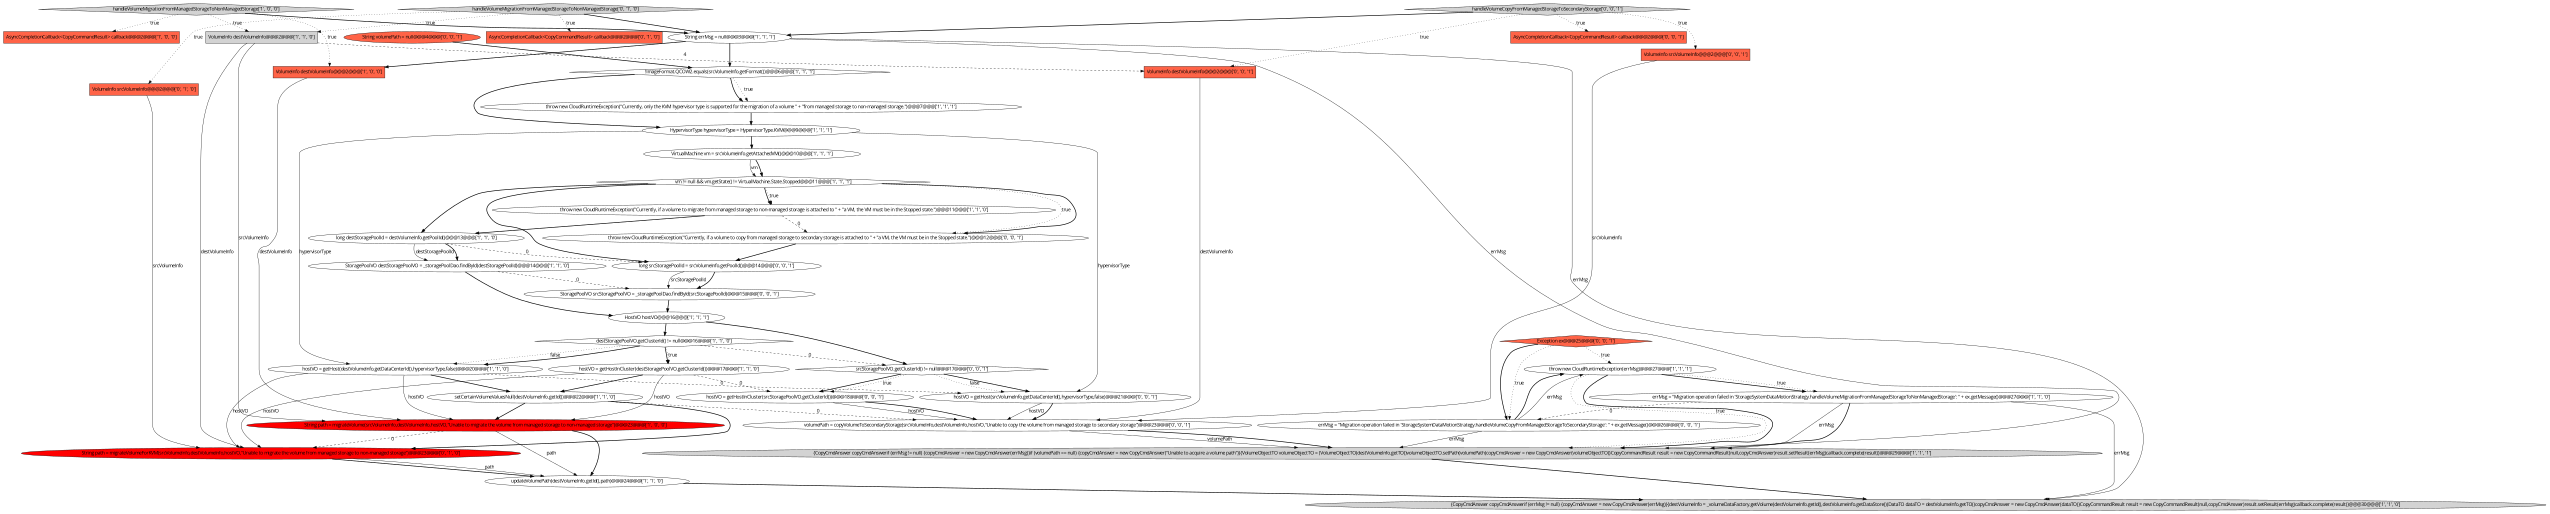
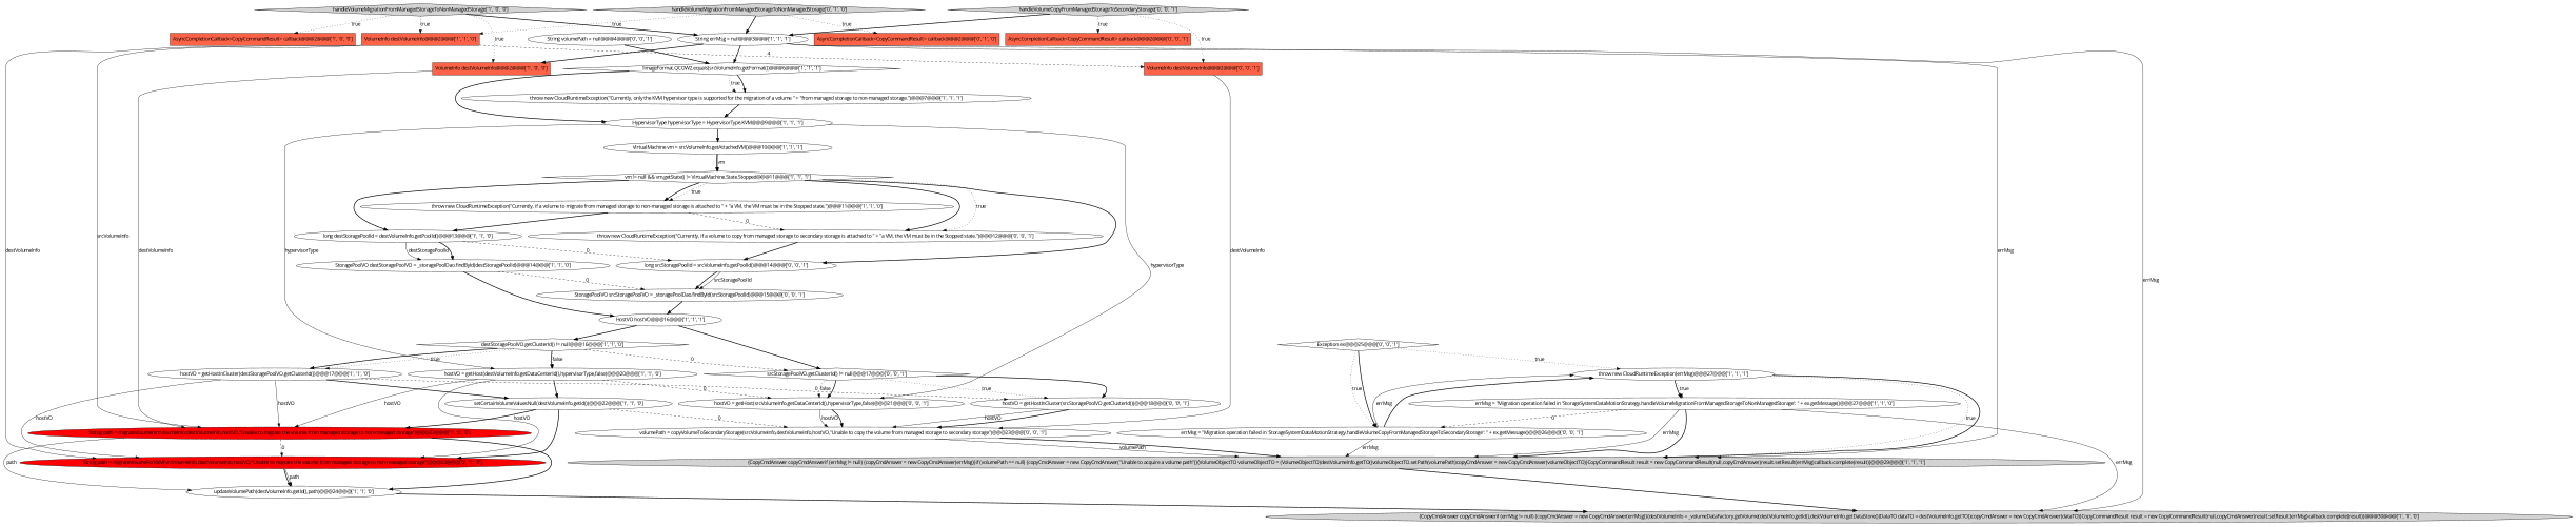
  digraph {
    fontname="Open Sans"
    node [fillcolor=white fontname="Open Sans" shape=ellipse style=filled]
    edge [fontname="Open Sans" style=bold]
    n1 [label="updateVolumePath(destVolumeInfo.getId(),path)@@@24@@@['1', '1', '0']"]
    n2 [fillcolor=lightgray label="{CopyCmdAnswer copyCmdAnswerif (errMsg != null) {copyCmdAnswer = new CopyCmdAnswer(errMsg)}{destVolumeInfo = _volumeDataFactory.getVolume(destVolumeInfo.getId(),destVolumeInfo.getDataStore())DataTO dataTO = destVolumeInfo.getTO()copyCmdAnswer = new CopyCmdAnswer(dataTO)}CopyCommandResult result = new CopyCommandResult(null,copyCmdAnswer)result.setResult(errMsg)callback.complete(result)}@@@30@@@['1', '1', '0']"]
    n3 [label="HypervisorType hypervisorType = HypervisorType.KVM@@@9@@@['1', '1', '1']"]
    n4 [label="hostVO = getHost(destVolumeInfo.getDataCenterId(),hypervisorType,false)@@@20@@@['1', '1', '0']"]
    n5 [label="VirtualMachine vm = srcVolumeInfo.getAttachedVM()@@@10@@@['1', '1', '1']"]
    n6 [label="hostVO = getHost(srcVolumeInfo.getDataCenterId(),hypervisorType,false)@@@21@@@['0', '0', '1']"]
    n7 [fillcolor=red label="String path = migrateVolumeForKVM(srcVolumeInfo,destVolumeInfo,hostVO,\"Unable to migrate the volume from managed storage to non-managed storage\")@@@23@@@['0', '1', '0']"]
    n8 [label="setCertainVolumeValuesNull(destVolumeInfo.getId())@@@22@@@['1', '1', '0']"]
    n9 [fillcolor=red label="String path = migrateVolume(srcVolumeInfo,destVolumeInfo,hostVO,\"Unable to migrate the volume from managed storage to non-managed storage\")@@@23@@@['1', '0', '0']"]
    n10 [label="vm != null && vm.getState() != VirtualMachine.State.Stopped@@@11@@@['1', '1', '1']" shape=diamond]
    n11 [label="volumePath = copyVolumeToSecondaryStorage(srcVolumeInfo,destVolumeInfo,hostVO,\"Unable to copy the volume from managed storage to secondary storage\")@@@23@@@['0', '0', '1']"]
    n12 [label="throw new CloudRuntimeException(\"Currently, if a volume to migrate from managed storage to non-managed storage is attached to \" + \"a VM, the VM must be in the Stopped state.\")@@@11@@@['1', '1', '0']"]
    n13 [label="long destStoragePoolId = destVolumeInfo.getPoolId()@@@13@@@['1', '1', '0']"]
    n14 [label="long srcStoragePoolId = srcVolumeInfo.getPoolId()@@@14@@@['0', '0', '1']"]
    n15 [label="throw new CloudRuntimeException(\"Currently, if a volume to copy from managed storage to secondary storage is attached to \" + \"a VM, the VM must be in the Stopped state.\")@@@12@@@['0', '0', '1']"]
    n16 [label="StoragePoolVO destStoragePoolVO = _storagePoolDao.findById(destStoragePoolId)@@@14@@@['1', '1', '0']"]
    n17 [label="StoragePoolVO srcStoragePoolVO = _storagePoolDao.findById(srcStoragePoolId)@@@15@@@['0', '0', '1']"]
    n18 [label="throw new CloudRuntimeException(\"Currently, only the KVM hypervisor type is supported for the migration of a volume \" + \"from managed storage to non-managed storage.\")@@@7@@@['1', '1', '1']"]
    n19 [fillcolor=lightgray label="{CopyCmdAnswer copyCmdAnswerif (errMsg != null) {copyCmdAnswer = new CopyCmdAnswer(errMsg)}if (volumePath == null) {copyCmdAnswer = new CopyCmdAnswer(\"Unable to acquire a volume path\")}{VolumeObjectTO volumeObjectTO = (VolumeObjectTO)destVolumeInfo.getTO()volumeObjectTO.setPath(volumePath)copyCmdAnswer = new CopyCmdAnswer(volumeObjectTO)}CopyCommandResult result = new CopyCommandResult(null,copyCmdAnswer)result.setResult(errMsg)callback.complete(result)}@@@29@@@['1', '1', '1']"]
-   n20 [fillcolor=tomato label="VolumeInfo srcVolumeInfo@@@2@@@['0', '0', '1']" shape=box]
    n21 [label="throw new CloudRuntimeException(errMsg)@@@27@@@['1', '1', '1']"]
    n22 [label="errMsg = \"Migration operation failed in 'StorageSystemDataMotionStrategy.handleVolumeMigrationFromManagedStorageToNonManagedStorage': \" + ex.getMessage()@@@27@@@['1', '1', '0']"]
    n23 [label="errMsg = \"Migration operation failed in 'StorageSystemDataMotionStrategy.handleVolumeCopyFromManagedStorageToSecondaryStorage': \" + ex.getMessage()@@@26@@@['0', '0', '1']"]
    n24 [label="HostVO hostVO@@@16@@@['1', '1', '1']"]
    n25 [label="srcStoragePoolVO.getClusterId() != null@@@17@@@['0', '0', '1']" shape=diamond]
    n26 [label="destStoragePoolVO.getClusterId() != null@@@16@@@['1', '1', '0']" shape=diamond]
    n27 [label="hostVO = getHostInCluster(srcStoragePoolVO.getClusterId())@@@18@@@['0', '0', '1']"]
    n28 [label="hostVO = getHostInCluster(destStoragePoolVO.getClusterId())@@@17@@@['1', '1', '0']"]
-   n29 [fillcolor=tomato label="Exception ex@@@25@@@['0', '0', '1']" shape=diamond]
+   n29 [label="Exception ex@@@25@@@['0', '0', '1']" shape=diamond]
    n30 [fillcolor=tomato label="AsyncCompletionCallback<CopyCommandResult> callback@@@2@@@['0', '1', '0']" shape=box]
    n31 [fillcolor=tomato label="VolumeInfo destVolumeInfo@@@2@@@['1', '0', '0']" shape=box]
    n32 [label="String errMsg = null@@@3@@@['1', '1', '1']"]
    n33 [label="!ImageFormat.QCOW2.equals(srcVolumeInfo.getFormat())@@@6@@@['1', '1', '1']" shape=diamond]
-   n34 [fillcolor=tomato label="String volumePath = null@@@4@@@['0', '0', '1']"]
-   n35 [fillcolor=lightgray label="VolumeInfo destVolumeInfo@@@2@@@['1', '1', '0']" shape=box]
+   n34 [label="String volumePath = null@@@4@@@['0', '0', '1']"]
+   n35 [fillcolor=tomato label="VolumeInfo destVolumeInfo@@@2@@@['1', '1', '0']" shape=box]
    n36 [fillcolor=tomato label="VolumeInfo destVolumeInfo@@@2@@@['0', '0', '1']" shape=box]
    n37 [fillcolor=tomato label="AsyncCompletionCallback<CopyCommandResult> callback@@@2@@@['1', '0', '0']" shape=box]
-   n38 [fillcolor=tomato label="VolumeInfo srcVolumeInfo@@@2@@@['0', '1', '0']" shape=box]
    n39 [fillcolor=lightgray label="handleVolumeMigrationFromManagedStorageToNonManagedStorage['1', '0', '0']" shape=diamond]
    n40 [fillcolor=lightgray label="handleVolumeMigrationFromManagedStorageToNonManagedStorage['0', '1', '0']" shape=diamond]
    n41 [fillcolor=tomato label="AsyncCompletionCallback<CopyCommandResult> callback@@@2@@@['0', '0', '1']" shape=box]
    n42 [fillcolor=lightgray label="handleVolumeCopyFromManagedStorageToSecondaryStorage['0', '0', '1']" shape=diamond]
    n1 -> n2
    n3 -> n4 [label=hypervisorType style=solid]
    n3 -> n5
    n3 -> n6 [label=hypervisorType style=solid]
    n4 -> n6 [label=0 style=dashed]
    n4 -> n7 [label=hostVO style=solid]
    n4 -> n8
    n4 -> n9 [label=hostVO style=solid]
    n5 -> n10
    n5 -> n10 [label=vm style=solid]
    n6 -> n11 [label=hostVO style=solid]
    n6 -> n11
    n7 -> n1
    n7 -> n1 [label=path style=solid]
    n8 -> n7
    n8 -> n9
    n8 -> n11 [label=0 style=dashed]
    n9 -> n1
    n9 -> n1 [label=path style=solid]
    n9 -> n7 [label=0 style=dashed]
    n10 -> n12 [label=true style=dotted]
    n10 -> n12
    n10 -> n13
    n10 -> n14
    n10 -> n15 [label=true style=dotted]
    n10 -> n15
    n11 -> n19 [label=volumePath style=solid]
    n11 -> n19
    n12 -> n13
    n12 -> n15 [label=0 style=dashed]
    n13 -> n14 [label=0 style=dashed]
    n13 -> n16 [label=destStoragePoolId style=solid]
    n13 -> n16
    n14 -> n17
    n14 -> n17 [label=srcStoragePoolId style=solid]
    n15 -> n14
    n16 -> n17 [label=0 style=dashed]
    n16 -> n24
    n17 -> n24
    n18 -> n3
    n19 -> n2
-   n20 -> n11 [label=srcVolumeInfo style=solid]
    n21 -> n19 [label=true style=dotted]
    n21 -> n19
    n21 -> n22
    n21 -> n22 [label=true style=dotted]
    n22 -> n2 [label=errMsg style=solid]
    n22 -> n19 [label=errMsg style=solid]
    n22 -> n19
    n22 -> n23 [label=0 style=dashed]
    n23 -> n19 [label=errMsg style=solid]
    n23 -> n21
    n23 -> n21 [label=errMsg style=solid]
    n24 -> n25
    n24 -> n26
    n25 -> n6
    n25 -> n6 [label=false style=dotted]
    n25 -> n27
    n25 -> n27 [label=true style=dotted]
    n26 -> n4 [label=false style=dotted]
    n26 -> n4
    n26 -> n25 [label=0 style=dashed]
    n26 -> n28 [label=true style=dotted]
    n26 -> n28
    n27 -> n11 [label=hostVO style=solid]
    n27 -> n11
    n28 -> n7 [label=hostVO style=solid]
    n28 -> n8
    n28 -> n9 [label=hostVO style=solid]
    n28 -> n27 [label=0 style=dashed]
    n29 -> n21 [label=true style=dotted]
    n29 -> n23
    n29 -> n23 [label=true style=dotted]
    n31 -> n9 [label=destVolumeInfo style=solid]
    n32 -> n2 [label=errMsg style=solid]
    n32 -> n19 [label=errMsg style=solid]
    n32 -> n31
    n32 -> n33
    n33 -> n3
    n33 -> n18
    n33 -> n18 [label=true style=dotted]
    n34 -> n33
    n35 -> n7 [label=destVolumeInfo style=solid]
    n35 -> n9 [label=srcVolumeInfo style=solid]
    n35 -> n36 [label=4 style=dashed]
    n36 -> n11 [label=destVolumeInfo style=solid]
-   n38 -> n7 [label=srcVolumeInfo style=solid]
    n39 -> n31 [label=true style=dotted]
    n39 -> n32
    n39 -> n35 [label=true style=dotted]
    n39 -> n37 [label=true style=dotted]
    n40 -> n30 [label=true style=dotted]
    n40 -> n32
    n40 -> n35 [label=true style=dotted]
-   n40 -> n38 [label=true style=dotted]
-   n42 -> n20 [label=true style=dotted]
    n42 -> n32
    n42 -> n36 [label=true style=dotted]
    n42 -> n41 [label=true style=dotted]
  }
